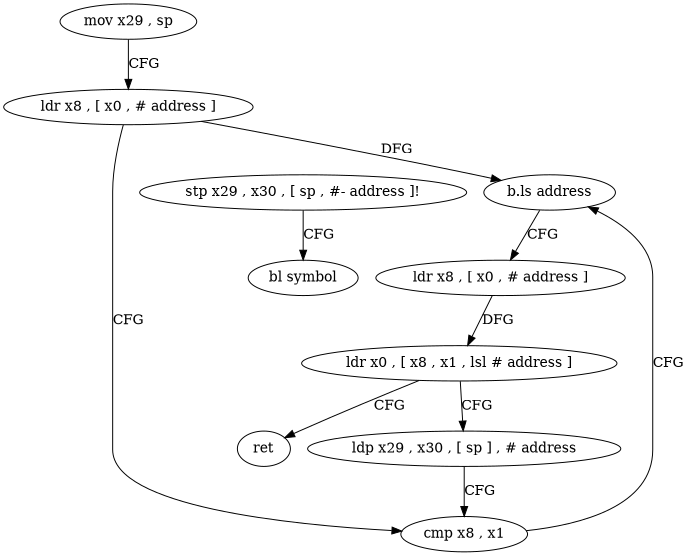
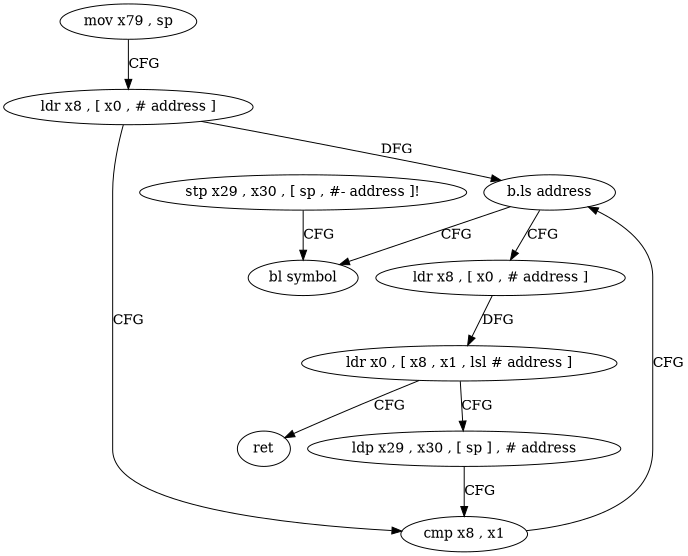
  digraph {
    n1 [label="stp x29 , x30 , [ sp , #- address ]!"]
    n2 [label="bl symbol"]
-   n3 [label="mov x29 , sp"]
+   n3 [label="mov x79 , sp"]
    n4 [label="ldr x8 , [ x0 , # address ]"]
    n5 [label="cmp x8 , x1"]
    n6 [label="b.ls address"]
    n7 [label="ldr x8 , [ x0 , # address ]"]
    n8 [label="ldr x0 , [ x8 , x1 , lsl # address ]"]
    n9 [label="ldp x29 , x30 , [ sp ] , # address"]
    n10 [label=ret]
    n1 -> n2 [label=CFG]
    n3 -> n4 [label=CFG]
    n4 -> n5 [label=CFG]
    n4 -> n6 [label=DFG]
    n5 -> n6 [label=CFG]
+   n6 -> n2 [label=CFG]
    n6 -> n7 [label=CFG]
    n7 -> n8 [label=DFG]
    n8 -> n9 [label=CFG]
    n8 -> n10 [label=CFG]
    n9 -> n5 [label=CFG]
  }
